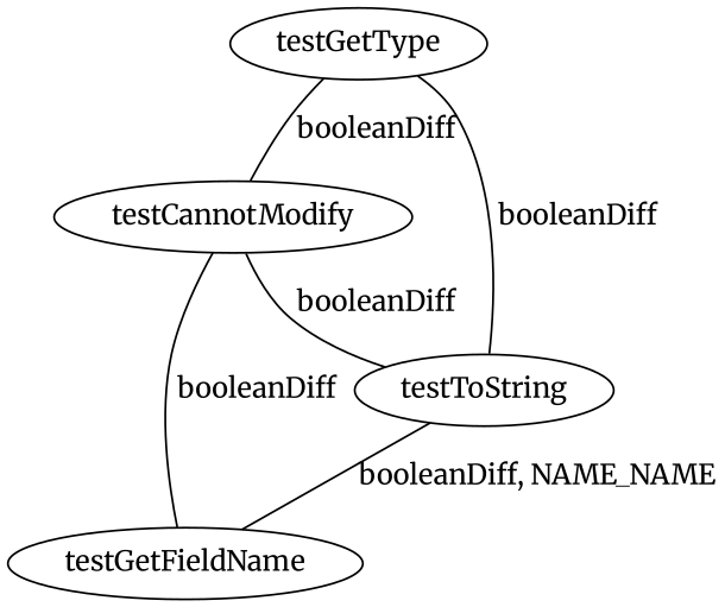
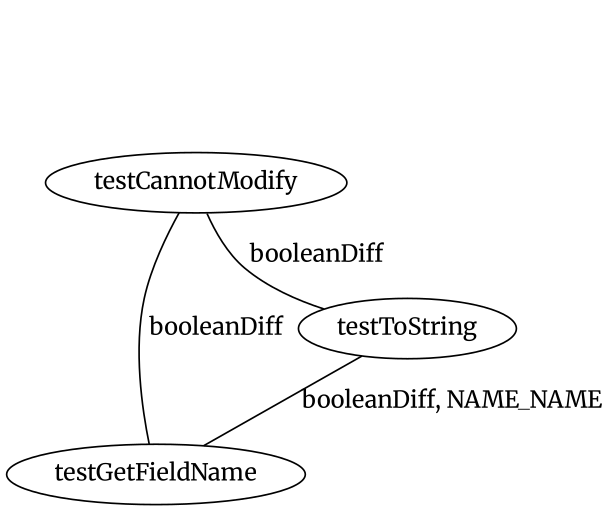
  digraph {
    fontname=Merriweather
    node [fontname=Merriweather]
    edge [dir=none fontname=Merriweather]
-   testGetType
    testCannotModify
    testToString
    testGetFieldName
-   testGetType -> testCannotModify [label=" booleanDiff"]
-   testGetType -> testToString [label=" booleanDiff"]
    testCannotModify -> testToString [label=" booleanDiff"]
    testCannotModify -> testGetFieldName [label=" booleanDiff"]
    testToString -> testGetFieldName [label=" booleanDiff, NAME_NAME"]
  }
